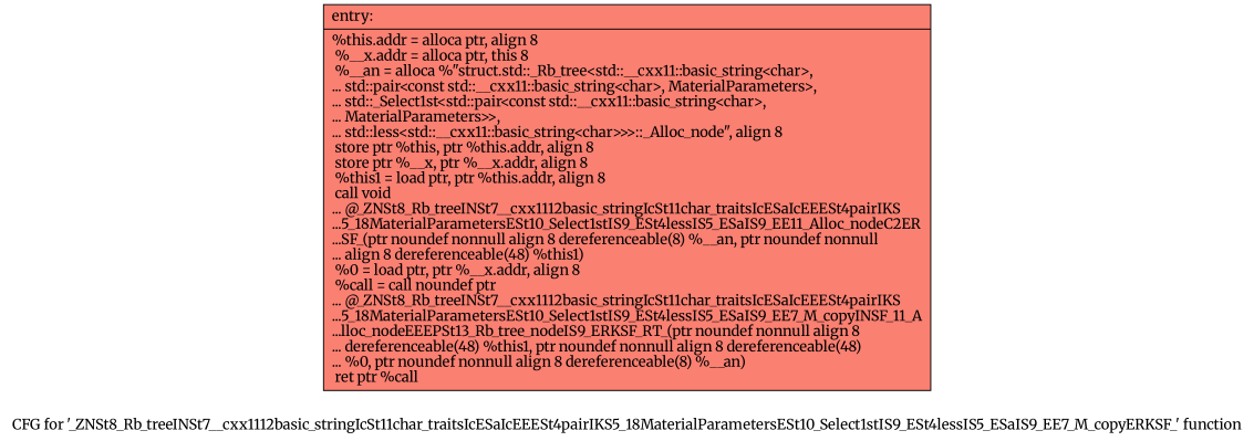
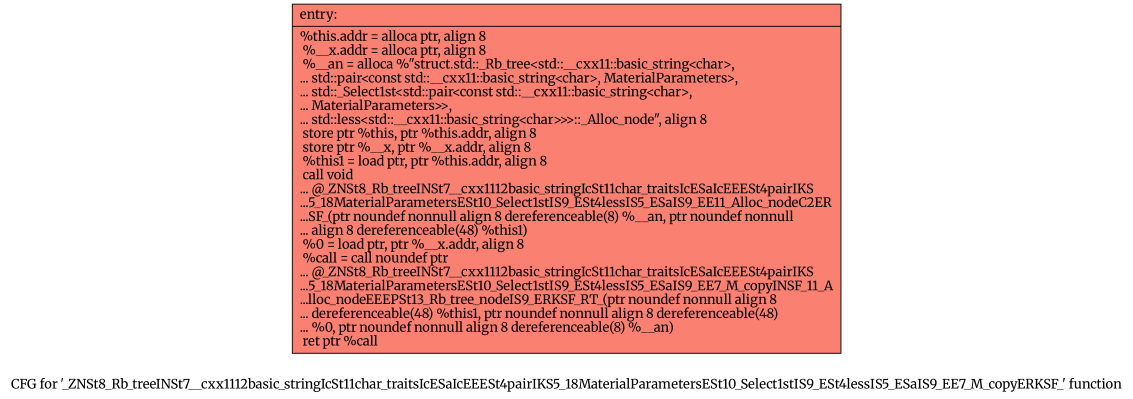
  digraph {
    label="CFG for '_ZNSt8_Rb_treeINSt7__cxx1112basic_stringIcSt11char_traitsIcESaIcEEESt4pairIKS5_18MaterialParametersESt10_Select1stIS9_ESt4lessIS5_ESaIS9_EE7_M_copyERKSF_' function"
    fontname=Merriweather
-   n1 [color=black fillcolor=salmon fontname=Merriweather label="{entry:\l|  %this.addr = alloca ptr, align 8\l  %__x.addr = alloca ptr, this 8\l  %__an = alloca %\"struct.std::_Rb_tree\<std::__cxx11::basic_string\<char\>,\l... std::pair\<const std::__cxx11::basic_string\<char\>, MaterialParameters\>,\l... std::_Select1st\<std::pair\<const std::__cxx11::basic_string\<char\>,\l... MaterialParameters\>\>,\l... std::less\<std::__cxx11::basic_string\<char\>\>\>::_Alloc_node\", align 8\l  store ptr %this, ptr %this.addr, align 8\l  store ptr %__x, ptr %__x.addr, align 8\l  %this1 = load ptr, ptr %this.addr, align 8\l  call void\l... @_ZNSt8_Rb_treeINSt7__cxx1112basic_stringIcSt11char_traitsIcESaIcEEESt4pairIKS\l...5_18MaterialParametersESt10_Select1stIS9_ESt4lessIS5_ESaIS9_EE11_Alloc_nodeC2ER\l...SF_(ptr noundef nonnull align 8 dereferenceable(8) %__an, ptr noundef nonnull\l... align 8 dereferenceable(48) %this1)\l  %0 = load ptr, ptr %__x.addr, align 8\l  %call = call noundef ptr\l... @_ZNSt8_Rb_treeINSt7__cxx1112basic_stringIcSt11char_traitsIcESaIcEEESt4pairIKS\l...5_18MaterialParametersESt10_Select1stIS9_ESt4lessIS5_ESaIS9_EE7_M_copyINSF_11_A\l...lloc_nodeEEEPSt13_Rb_tree_nodeIS9_ERKSF_RT_(ptr noundef nonnull align 8\l... dereferenceable(48) %this1, ptr noundef nonnull align 8 dereferenceable(48)\l... %0, ptr noundef nonnull align 8 dereferenceable(8) %__an)\l  ret ptr %call\l}" shape=record style=filled]
+   n1 [color=black fillcolor=salmon fontname=Merriweather label="{entry:\l|  %this.addr = alloca ptr, align 8\l  %__x.addr = alloca ptr, align 8\l  %__an = alloca %\"struct.std::_Rb_tree\<std::__cxx11::basic_string\<char\>,\l... std::pair\<const std::__cxx11::basic_string\<char\>, MaterialParameters\>,\l... std::_Select1st\<std::pair\<const std::__cxx11::basic_string\<char\>,\l... MaterialParameters\>\>,\l... std::less\<std::__cxx11::basic_string\<char\>\>\>::_Alloc_node\", align 8\l  store ptr %this, ptr %this.addr, align 8\l  store ptr %__x, ptr %__x.addr, align 8\l  %this1 = load ptr, ptr %this.addr, align 8\l  call void\l... @_ZNSt8_Rb_treeINSt7__cxx1112basic_stringIcSt11char_traitsIcESaIcEEESt4pairIKS\l...5_18MaterialParametersESt10_Select1stIS9_ESt4lessIS5_ESaIS9_EE11_Alloc_nodeC2ER\l...SF_(ptr noundef nonnull align 8 dereferenceable(8) %__an, ptr noundef nonnull\l... align 8 dereferenceable(48) %this1)\l  %0 = load ptr, ptr %__x.addr, align 8\l  %call = call noundef ptr\l... @_ZNSt8_Rb_treeINSt7__cxx1112basic_stringIcSt11char_traitsIcESaIcEEESt4pairIKS\l...5_18MaterialParametersESt10_Select1stIS9_ESt4lessIS5_ESaIS9_EE7_M_copyINSF_11_A\l...lloc_nodeEEEPSt13_Rb_tree_nodeIS9_ERKSF_RT_(ptr noundef nonnull align 8\l... dereferenceable(48) %this1, ptr noundef nonnull align 8 dereferenceable(48)\l... %0, ptr noundef nonnull align 8 dereferenceable(8) %__an)\l  ret ptr %call\l}" shape=record style=filled]
  }
